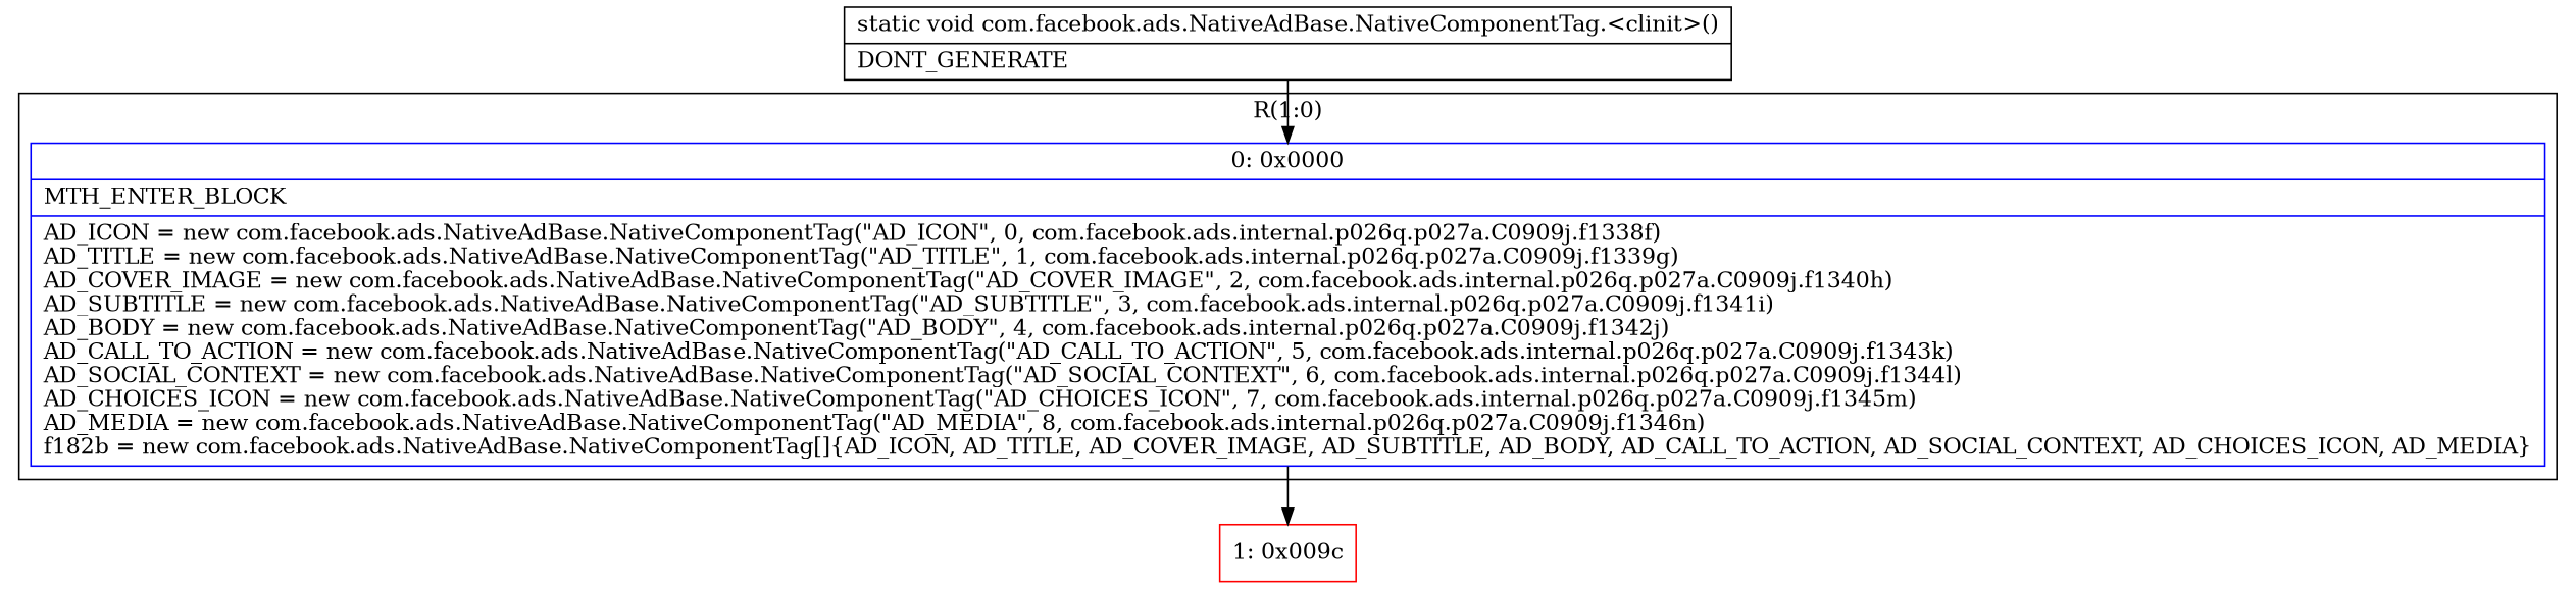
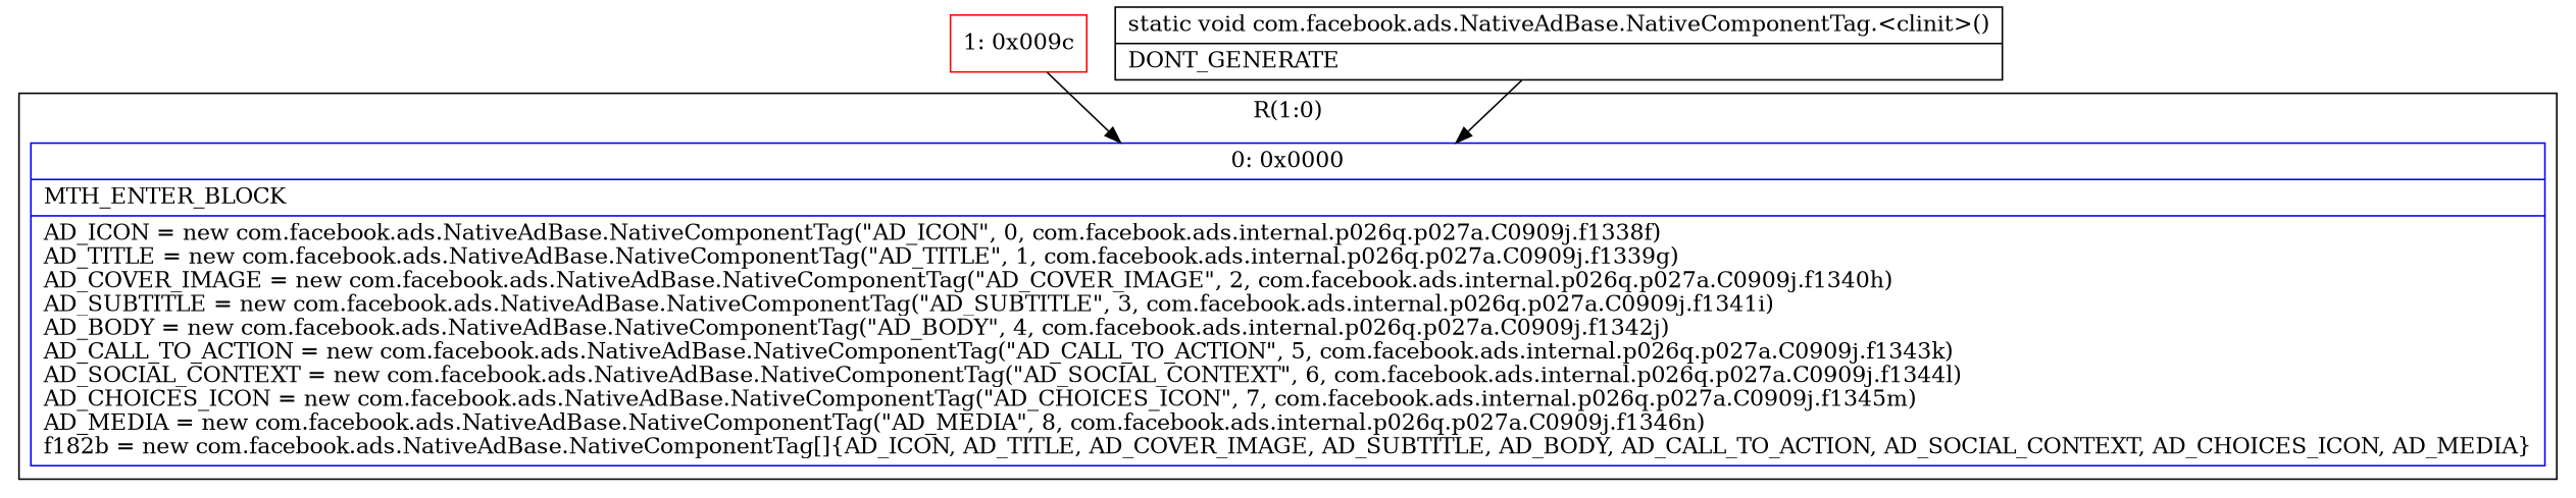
  digraph {
    node [shape=record]
    n1 [color=blue label="{0\:\ 0x0000|MTH_ENTER_BLOCK\l|AD_ICON = new com.facebook.ads.NativeAdBase.NativeComponentTag(\"AD_ICON\", 0, com.facebook.ads.internal.p026q.p027a.C0909j.f1338f)\lAD_TITLE = new com.facebook.ads.NativeAdBase.NativeComponentTag(\"AD_TITLE\", 1, com.facebook.ads.internal.p026q.p027a.C0909j.f1339g)\lAD_COVER_IMAGE = new com.facebook.ads.NativeAdBase.NativeComponentTag(\"AD_COVER_IMAGE\", 2, com.facebook.ads.internal.p026q.p027a.C0909j.f1340h)\lAD_SUBTITLE = new com.facebook.ads.NativeAdBase.NativeComponentTag(\"AD_SUBTITLE\", 3, com.facebook.ads.internal.p026q.p027a.C0909j.f1341i)\lAD_BODY = new com.facebook.ads.NativeAdBase.NativeComponentTag(\"AD_BODY\", 4, com.facebook.ads.internal.p026q.p027a.C0909j.f1342j)\lAD_CALL_TO_ACTION = new com.facebook.ads.NativeAdBase.NativeComponentTag(\"AD_CALL_TO_ACTION\", 5, com.facebook.ads.internal.p026q.p027a.C0909j.f1343k)\lAD_SOCIAL_CONTEXT = new com.facebook.ads.NativeAdBase.NativeComponentTag(\"AD_SOCIAL_CONTEXT\", 6, com.facebook.ads.internal.p026q.p027a.C0909j.f1344l)\lAD_CHOICES_ICON = new com.facebook.ads.NativeAdBase.NativeComponentTag(\"AD_CHOICES_ICON\", 7, com.facebook.ads.internal.p026q.p027a.C0909j.f1345m)\lAD_MEDIA = new com.facebook.ads.NativeAdBase.NativeComponentTag(\"AD_MEDIA\", 8, com.facebook.ads.internal.p026q.p027a.C0909j.f1346n)\lf182b = new com.facebook.ads.NativeAdBase.NativeComponentTag[]\{AD_ICON, AD_TITLE, AD_COVER_IMAGE, AD_SUBTITLE, AD_BODY, AD_CALL_TO_ACTION, AD_SOCIAL_CONTEXT, AD_CHOICES_ICON, AD_MEDIA\}\l}"]
    n2 [color=red label="{1\:\ 0x009c}"]
    n3 [label="{static void com.facebook.ads.NativeAdBase.NativeComponentTag.\<clinit\>()  | DONT_GENERATE\l}"]
    subgraph cluster_1 {
      label="R(1:0)"
      n1
    }
-   n1 -> n2
+   n2 -> n1
    n3 -> n1
  }
